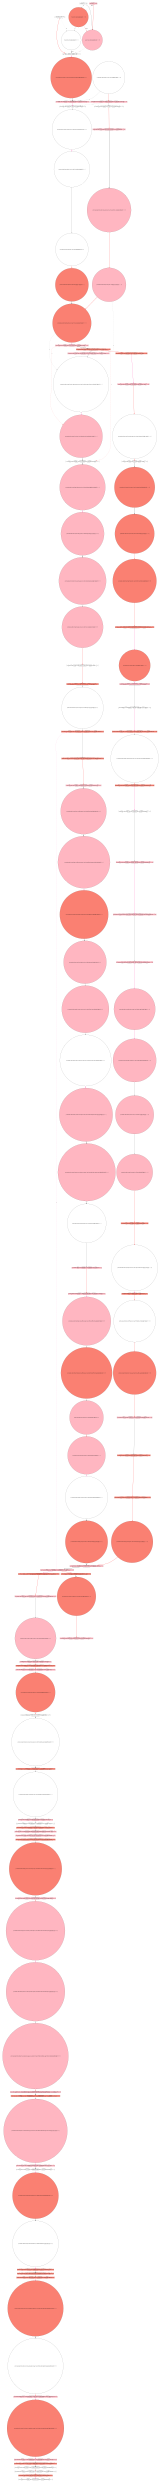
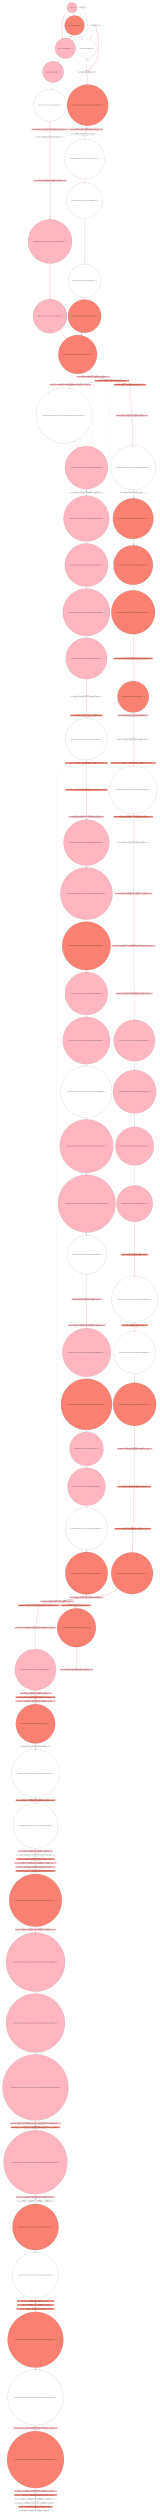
  digraph {
    fontname=Roboto
    node [fillcolor=lightpink fontname=Roboto shape=cylinder style=filled]
    edge [color=gray40 fontname=Roboto style=bold]
    n1 [fillcolor=white label="jcommander.addCommand(\"topics\",new GetTopics())@@@6@@@['0', '0', '1']"]
    n2 [fillcolor=white label="jcommander.addCommand(\"destinations\",new GetDestinations())@@@7@@@['0', '0', '1']" shape=circle]
    n3 [fillcolor=white label="jcommander.addCommand(\"policies\",new GetPolicies())@@@8@@@['0', '0', '1']" shape=circle]
    n4 [fillcolor=salmon label="jcommander.addCommand(\"info-internal\",new GetInternalInfo())@@@19@@@['1', '1', '0']" shape=circle]
    n5 [fillcolor=salmon label="jcommander.addCommand(\"partitioned-stats\",new GetPartitionedStats())@@@20@@@['1', '1', '0']" shape=circle]
    n6 [fillcolor=salmon label="jcommander.addCommand(\"partitioned-stats-internal\",new GetPartitionedStatsInternal())@@@21@@@['1', '1', '0']"]
    n7 [fillcolor=salmon label="jcommander.addCommand(\"list\",new GetNamespacesPerProperty())@@@4@@@['0', '0', '1']" shape=circle]
    n8 [label="jcommander.addCommand(\"list-cluster\",new GetNamespacesPerCluster())@@@5@@@['0', '0', '1']"]
    n9 [label="jcommander.addCommand(\"get-subscription-dispatch-rate\",new GetSubscriptionDispatchRate())@@@48@@@['0', '0', '1']"]
    n10 [label="jcommander.addCommand(\"set-publish-rate\",new SetPublishRate())@@@49@@@['0', '0', '1']" shape=circle]
    n11 [label="jcommander.addCommand(\"get-publish-rate\",new GetPublishRate())@@@50@@@['0', '0', '1']"]
    n12 [fillcolor=salmon label="jcommander.addCommand(\"revoke-permission\",new RevokePermissions())@@@13@@@['1', '1', '1']"]
    n13 [label="jcommander.addCommand(\"grant-subscription-permission\",new GrantSubscriptionPermissions())@@@14@@@['0', '0', '1']"]
    n14 [fillcolor=salmon label="jcommander.addCommand(\"subscriptions\",new ListSubscriptions())@@@14@@@['1', '1', '0']"]
    n15 [fillcolor=white label="jcommander.addCommand(\"get-clusters\",new GetReplicationClusters())@@@17@@@['0', '0', '1']"]
    n16 [fillcolor=white label="jcommander.addCommand(\"revoke-subscription-permission\",new RevokeSubscriptionPermissions())@@@15@@@['0', '0', '1']" shape=circle]
    n17 [label="jcommander.addCommand(\"unsubscribe\",new DeleteSubscription())@@@15@@@['1', '1', '0']"]
    n18 [label="jcommander.addCommand(\"get-backlog-quotas\",new GetBacklogQuotaMap())@@@18@@@['0', '0', '1']" shape=circle]
    n19 [fillcolor=white label="jcommander.addCommand(\"set-offload-threshold\",new SetOffloadThreshold())@@@75@@@['0', '0', '1']" shape=circle]
    n20 [fillcolor=salmon label="jcommander.addCommand(\"get-offload-deletion-lag\",new GetOffloadDeletionLag())@@@76@@@['0', '0', '1']"]
    n21 [fillcolor=salmon label="jcommander.addCommand(\"set-offload-deletion-lag\",new SetOffloadDeletionLag())@@@77@@@['0', '0', '1']"]
    n22 [label="jcommander.addCommand(\"get-subscribe-rate\",new GetSubscribeRate())@@@46@@@['1', '1', '1']"]
    n23 [fillcolor=salmon label="jcommander.addCommand(\"set-subscription-dispatch-rate\",new SetSubscriptionDispatchRate())@@@47@@@['0', '0', '1']"]
    n24 [fillcolor=salmon label="jcommander.addCommand(\"get-retention\",new GetRetention())@@@47@@@['0', '1', '0']"]
    n25 [fillcolor=salmon label="jcommander.addCommand(\"get-subscription-expiration-time\",new GetSubscriptionExpirationTime())@@@25@@@['0', '0', '1']"]
    n26 [fillcolor=salmon label="jcommander.addCommand(\"set-retention\",new SetRetention())@@@48@@@['0', '1', '0']" shape=circle]
    n27 [fillcolor=salmon label="jcommander.addCommand(\"set-subscription-expiration-time\",new SetSubscriptionExpirationTime())@@@26@@@['0', '0', '1']"]
    n28 [label="jcommander.addCommand(\"split-bundle\",new SplitBundle())@@@42@@@['0', '0', '1']" shape=circle]
    n29 [fillcolor=white label="jcommander.addCommand(\"set-dispatch-rate\",new SetDispatchRate())@@@43@@@['0', '0', '1']" shape=circle]
    n30 [fillcolor=salmon label="jcommander.addCommand(\"get-dispatch-rate\",new GetDispatchRate())@@@44@@@['0', '0', '1']" shape=circle]
    n31 [fillcolor=white label="jcommander.addCommand(\"create\",new Create())@@@9@@@['0', '0', '1']" shape=circle]
    n32 [fillcolor=salmon label="jcommander.addCommand(\"delete\",new Delete())@@@10@@@['0', '0', '1']" shape=circle]
    n33 [label="jcommander.addCommand(\"set-bookie-affinity-group\",new SetBookieAffinityGroup())@@@38@@@['0', '0', '1']"]
    n34 [label="jcommander.addCommand(\"get-bookie-affinity-group\",new GetBookieAffinityGroup())@@@39@@@['0', '0', '1']" shape=circle]
    n35 [fillcolor=salmon label="jcommander.addCommand(\"delete-bookie-affinity-group\",new DeleteBookieAffinityGroup())@@@40@@@['0', '0', '1']" shape=circle]
    n36 [fillcolor=salmon label="jcommander.addCommand(\"skip\",new Skip())@@@22@@@['1', '1', '0']" shape=circle]
    n37 [label="jcommander.addCommand(\"clear-backlog\",new ClearBacklog())@@@23@@@['1', '1', '0']"]
    n38 [fillcolor=salmon label="PulsarAdmin admin@@@2@@@['1', '1', '0']" shape=circle]
    n39 [fillcolor=white label="PulsarAdmin admin@@@2@@@['0', '0', '1']" shape=circle]
    n40 [label="super(\"topics\",admin)@@@3@@@['1', '1', '0']" shape=circle]
    n41 [fillcolor=white label="super(\"namespaces\",admin)@@@3@@@['0', '0', '1']"]
+   n42 [label="topics = admin.topics()@@@4@@@['1', '1', '0']" shape=circle]
    n43 [fillcolor=salmon label="jcommander.addCommand(\"remove-backlog-quota\",new RemoveBacklogQuota())@@@43@@@['1', '1', '0']"]
    n44 [fillcolor=salmon label="jcommander.addCommand(\"get-message-ttl\",new GetMessageTTL())@@@44@@@['1', '1', '0']" shape=circle]
    n45 [label="jcommander.addCommand(\"set-subscribe-rate\",new SetSubscribeRate())@@@45@@@['1', '1', '1']"]
    n46 [label="jcommander.addCommand(\"update-partitioned-topic\",new UpdatePartitionedCmd())@@@29@@@['1', '1', '0']"]
    n47 [label="jcommander.addCommand(\"get-partitioned-topic-metadata\",new GetPartitionedTopicMetadataCmd())@@@30@@@['1', '1', '0']"]
    n48 [label="jcommander.addCommand(\"delete-partitioned-topic\",new DeletePartitionedCmd())@@@31@@@['1', '1', '0']"]
    n49 [fillcolor=white label="jcommander.addCommand(\"set-delayed-delivery\",new SetDelayedDelivery())@@@57@@@['0', '0', '1']" shape=circle]
    n50 [label="jcommander.addCommand(\"get-delayed-delivery\",new GetDelayedDelivery())@@@58@@@['0', '0', '1']"]
    n51 [fillcolor=white label="jcommander.addCommand(\"get-inactive-topic-policies\",new GetInactiveTopicPolicies())@@@59@@@['0', '0', '1']"]
    n52 [fillcolor=salmon label="jcommander.addCommand(\"permissions\",new Permissions())@@@11@@@['1', '1', '1']" shape=circle]
    n53 [label="jcommander.addCommand(\"grant-permission\",new GrantPermissions())@@@12@@@['1', '1', '1']"]
    n54 [label="jcommander.addCommand(\"set-clusters\",new SetReplicationClusters())@@@16@@@['0', '0', '1']" shape=circle]
    n55 [fillcolor=salmon label="jcommander.addCommand(\"get-offload-threshold\",new GetOffloadThreshold())@@@74@@@['0', '0', '1']" shape=circle]
    n56 [fillcolor=white label="jcommander.addCommand(\"set-persistence\",new SetPersistence())@@@22@@@['0', '0', '1']"]
    n57 [fillcolor=salmon label="jcommander.addCommand(\"get-message-ttl\",new GetMessageTTL())@@@23@@@['0', '0', '1']"]
    n58 [fillcolor=white label="jcommander.addCommand(\"set-message-ttl\",new SetMessageTTL())@@@24@@@['0', '0', '1']" shape=circle]
    n59 [fillcolor=white label="jcommander.addCommand(\"set-encryption-required\",new SetEncryptionRequired())@@@55@@@['0', '0', '1']" shape=circle]
    n60 [fillcolor=salmon label="jcommander.addCommand(\"set-subscription-auth-mode\",new SetSubscriptionAuthMode())@@@56@@@['0', '0', '1']"]
    n61 [label="jcommander.addCommand(\"set-max-consumers-per-subscription\",new SetMaxConsumersPerSubscription())@@@67@@@['0', '0', '1']" shape=circle]
    n62 [label="jcommander.addCommand(\"get-max-unacked-messages-per-subscription\",new GetMaxUnackedMessagesPerSubscription())@@@68@@@['0', '0', '1']" shape=circle]
    n63 [label="jcommander.addCommand(\"set-max-unacked-messages-per-subscription\",new SetMaxUnackedMessagesPerSubscription())@@@69@@@['0', '0', '1']"]
    n64 [fillcolor=white label="jcommander.addCommand(\"list\",new ListCmd())@@@5@@@['1', '1', '0']" shape=circle]
    n65 [label="jcommander.addCommand(\"set-anti-affinity-group\",new SetAntiAffinityGroup())@@@28@@@['0', '0', '1']" shape=circle]
    n66 [label="jcommander.addCommand(\"get-anti-affinity-namespaces\",new GetAntiAffinityNamespaces())@@@29@@@['0', '0', '1']" shape=circle]
    n67 [fillcolor=salmon label="jcommander.addCommand(\"delete-anti-affinity-group\",new DeleteAntiAffinityGroup())@@@30@@@['0', '0', '1']" shape=circle]
    n68 [label="jcommander.addCommand(\"get-replicator-dispatch-rate\",new GetReplicatorDispatchRate())@@@52@@@['0', '0', '1']"]
    n69 [fillcolor=salmon label="jcommander.addCommand(\"clear-backlog\",new ClearBacklog())@@@53@@@['0', '0', '1']" shape=circle]
    n70 [fillcolor=white label="jcommander.addCommand(\"unsubscribe\",new Unsubscribe())@@@54@@@['0', '0', '1']"]
    n71 [fillcolor=white label="jcommander.addCommand(\"set-schema-autoupdate-strategy\",new SetSchemaAutoUpdateStrategy())@@@80@@@['0', '0', '1']" shape=circle]
    n72 [label="jcommander.addCommand(\"get-schema-compatibility-strategy\",new GetSchemaCompatibilityStrategy())@@@81@@@['0', '0', '1']"]
    n73 [fillcolor=salmon label="jcommander.addCommand(\"set-schema-compatibility-strategy\",new SetSchemaCompatibilityStrategy())@@@82@@@['0', '0', '1']" shape=circle]
    n74 [fillcolor=salmon label="jcommander.addCommand(\"set-backlog-quota\",new SetBacklogQuota())@@@42@@@['1', '1', '0']"]
    n75 [label="jcommander.addCommand(\"list-partitioned-topics\",new PartitionedTopicListCmd())@@@6@@@['1', '1', '0']"]
    n76 [fillcolor=white label="jcommander.addCommand(\"permissions\",new Permissions())@@@7@@@['1', '1', '0']"]
    n77 [fillcolor=salmon label="jcommander.addCommand(\"expire-messages-all-subscriptions\",new ExpireMessagesForAllSubscriptions())@@@25@@@['1', '1', '0']"]
    n78 [fillcolor=white label="jcommander.addCommand(\"create-partitioned-topic\",new CreatePartitionedCmd())@@@26@@@['1', '1', '0']" shape=circle]
    n79 [fillcolor=salmon label="jcommander.addCommand(\"create-missed-partitions\",new CreateMissedPartitionsCmd())@@@27@@@['1', '1', '0']"]
    n80 [fillcolor=white label="CmdTopics['0', '1', '0']"]
    n81 [label="jcommander.addCommand(\"get-anti-affinity-group\",new GetAntiAffinityGroup())@@@27@@@['0', '0', '1']"]
    n82 [fillcolor=salmon label="jcommander.addCommand(\"offload\",new Offload())@@@38@@@['1', '1', '0']"]
    n83 [fillcolor=white label="jcommander.addCommand(\"offload-status\",new OffloadStatusCmd())@@@39@@@['1', '1', '0']" shape=circle]
    n84 [fillcolor=salmon label="jcommander.addCommand(\"last-message-id\",new GetLastMessageId())@@@40@@@['1', '1', '0']" shape=circle]
    n85 [label="jcommander.addCommand(\"reset-cursor\",new ResetCursor())@@@34@@@['1', '1', '0']" shape=circle]
    n86 [label="jcommander.addCommand(\"terminate\",new Terminate())@@@35@@@['1', '1', '0']" shape=circle]
    n87 [fillcolor=salmon label="jcommander.addCommand(\"compact\",new Compact())@@@36@@@['1', '1', '0']"]
    n88 [fillcolor=salmon label="jcommander.addCommand(\"set-inactive-topic-policies\",new SetInactiveTopicPolicies())@@@60@@@['0', '0', '1']"]
    n89 [label="jcommander.addCommand(\"remove-inactive-topic-policies\",new RemoveInactiveTopicPolicies())@@@61@@@['0', '0', '1']"]
    n90 [label="jcommander.addCommand(\"get-max-producers-per-topic\",new GetMaxProducersPerTopic())@@@62@@@['0', '0', '1']"]
    n91 [fillcolor=salmon label="jcommander.addCommand(\"set-max-producers-per-topic\",new SetMaxProducersPerTopic())@@@63@@@['0', '0', '1']"]
    n92 [label="jcommander.addCommand(\"get-compaction-threshold\",new GetCompactionThreshold())@@@72@@@['0', '0', '1']"]
    n93 [fillcolor=white label="jcommander.addCommand(\"set-compaction-threshold\",new SetCompactionThreshold())@@@73@@@['0', '0', '1']"]
    n94 [fillcolor=white label="CmdNamespaces['0', '0', '1']"]
    n95 [label="jcommander.addCommand(\"set-deduplication\",new SetDeduplication())@@@31@@@['0', '0', '1']" shape=circle]
    n96 [label="jcommander.addCommand(\"lookup\",new Lookup())@@@10@@@['1', '1', '0']" shape=circle]
    n97 [fillcolor=white label="jcommander.addCommand(\"expire-messages\",new ExpireMessages())@@@24@@@['1', '1', '0']"]
    n98 [fillcolor=white label="jcommander.addCommand(\"create\",new CreateNonPartitionedCmd())@@@28@@@['1', '1', '0']"]
    n99 [fillcolor=white label="jcommander.addCommand(\"compaction-status\",new CompactionStatusCmd())@@@37@@@['1', '1', '0']" shape=circle]
    n100 [label="jcommander.addCommand(\"set-auto-subscription-creation\",new SetAutoSubscriptionCreation())@@@34@@@['0', '0', '1']" shape=circle]
    n101 [label="jcommander.addCommand(\"remove-auto-subscription-creation\",new RemoveAutoSubscriptionCreation())@@@35@@@['0', '0', '1']" shape=circle]
    n102 [fillcolor=white label="jcommander.addCommand(\"get-retention\",new GetRetention())@@@36@@@['0', '0', '1']" shape=circle]
    n103 [label="jcommander.addCommand(\"unload\",new Unload())@@@41@@@['0', '0', '1']" shape=circle]
    n104 [label="jcommander.addCommand(\"set-retention\",new SetRetention())@@@37@@@['0', '0', '1']"]
    n105 [label="jcommander.addCommand(\"remove-retention\",new RemoveRetention())@@@49@@@['0', '1', '0']"]
    n106 [label="jcommander.addCommand(\"set-backlog-quota\",new SetBacklogQuota())@@@19@@@['0', '0', '1']" shape=circle]
    n107 [label="jcommander.addCommand(\"remove-backlog-quota\",new RemoveBacklogQuota())@@@20@@@['0', '0', '1']" shape=circle]
    n108 [label="jcommander.addCommand(\"get-persistence\",new GetPersistence())@@@21@@@['0', '0', '1']" shape=circle]
    n109 [label="jcommander.addCommand(\"grant-permission\",new GrantPermissions())@@@8@@@['1', '1', '0']"]
    n110 [label="jcommander.addCommand(\"revoke-permission\",new RevokePermissions())@@@9@@@['1', '1', '0']" shape=circle]
    n111 [fillcolor=salmon label="jcommander.addCommand(\"get-max-unacked-messages-per-consumer\",new GetMaxUnackedMessagesPerConsumer())@@@70@@@['0', '0', '1']"]
    n112 [label="jcommander.addCommand(\"set-auto-topic-creation\",new SetAutoTopicCreation())@@@32@@@['0', '0', '1']" shape=circle]
    n113 [fillcolor=white label="jcommander.addCommand(\"remove-auto-topic-creation\",new RemoveAutoTopicCreation())@@@33@@@['0', '0', '1']" shape=circle]
    n114 [label="jcommander.addCommand(\"get-max-consumers-per-subscription\",new GetMaxConsumersPerSubscription())@@@66@@@['0', '0', '1']" shape=circle]
    n115 [label="jcommander.addCommand(\"set-max-unacked-messages-per-consumer\",new SetMaxUnackedMessagesPerConsumer())@@@71@@@['0', '0', '1']" shape=circle]
    n116 [label="jcommander.addCommand(\"get-message-by-id\",new GetMessageById())@@@33@@@['1', '1', '0']" shape=circle]
-   n117 [label="CmdTopics['1', '0', '0']"]
+   n117 [label="CmdTopics['1', '0', '0']" shape=circle]
    n118 [fillcolor=white label="jcommander.addCommand(\"get-schema-validation-enforce\",new GetSchemaValidationEnforced())@@@85@@@['0', '0', '1']"]
    n119 [fillcolor=white label="jcommander.addCommand(\"set-schema-validation-enforce\",new SetSchemaValidationEnforced())@@@86@@@['0', '0', '1']"]
    n120 [fillcolor=salmon label="jcommander.addCommand(\"set-offload-policies\",new SetOffloadPolicies())@@@87@@@['0', '0', '1']"]
    n121 [label="jcommander.addCommand(\"get-backlog-quotas\",new GetBacklogQuotaMap())@@@41@@@['1', '1', '0']"]
    n122 [fillcolor=white label="jcommander.addCommand(\"get-offload-policies\",new GetOffloadPolicies())@@@88@@@['0', '0', '1']"]
    n123 [label="jcommander.addCommand(\"peek-messages\",new PeekMessages())@@@32@@@['1', '1', '0']" shape=circle]
    n124 [fillcolor=salmon label="jcommander.addCommand(\"clear-offload-deletion-lag\",new ClearOffloadDeletionLag())@@@78@@@['0', '0', '1']"]
    n125 [fillcolor=salmon label="jcommander.addCommand(\"get-schema-autoupdate-strategy\",new GetSchemaAutoUpdateStrategy())@@@79@@@['0', '0', '1']" shape=circle]
    n126 [fillcolor=salmon label="jcommander.addCommand(\"get-max-consumers-per-topic\",new GetMaxConsumersPerTopic())@@@64@@@['0', '0', '1']" shape=circle]
    n127 [label="jcommander.addCommand(\"set-max-consumers-per-topic\",new SetMaxConsumersPerTopic())@@@65@@@['0', '0', '1']"]
    n128 [label="jcommander.addCommand(\"get-is-allow-auto-update-schema\",new GetIsAllowAutoUpdateSchema())@@@83@@@['0', '0', '1']"]
    n129 [fillcolor=salmon label="jcommander.addCommand(\"set-is-allow-auto-update-schema\",new SetIsAllowAutoUpdateSchema())@@@84@@@['0', '0', '1']"]
    n130 [fillcolor=salmon label="jcommander.addCommand(\"set-replicator-dispatch-rate\",new SetReplicatorDispatchRate())@@@51@@@['0', '0', '1']"]
    n131 [fillcolor=white label="jcommander.addCommand(\"create-subscription\",new CreateSubscription())@@@16@@@['1', '1', '0']" shape=circle]
    n132 [fillcolor=white label="jcommander.addCommand(\"stats\",new GetStats())@@@17@@@['1', '1', '0']"]
    n133 [fillcolor=salmon label="jcommander.addCommand(\"stats-internal\",new GetInternalStats())@@@18@@@['1', '1', '0']" shape=circle]
    n1 -> n2
    n2 -> n3 [color=deeppink]
    n3 -> n31
    n4 -> n5 [color=red]
    n5 -> n6 [color=red]
    n6 -> n36 [color=deeppink]
    n7 -> n8 [color=black]
    n8 -> n1 [color=deeppink]
    n9 -> n10
    n10 -> n11
    n11 -> n130 [color=red]
    n12 -> n13
    n12 -> n14 [color=red]
    n12 -> n15 [color=red label=0 style=dashed]
    n13 -> n16
    n14 -> n17 [color=deeppink]
    n15 -> n18 [color=black]
    n16 -> n54 [color=deeppink]
    n17 -> n131 [color=red]
    n18 -> n106 [color=deeppink]
    n19 -> n20 [color=deeppink]
    n20 -> n21 [color=black]
    n21 -> n124
    n22 -> n23 [color=deeppink]
    n22 -> n24 [color=red]
    n22 -> n25 [color=deeppink label=0 style=dashed]
    n23 -> n9 [color=red]
    n24 -> n26 [color=black]
    n25 -> n27
    n26 -> n105 [color=red]
    n27 -> n81 [color=red]
    n28 -> n29 [color=deeppink]
    n29 -> n30 [color=black]
    n30 -> n45 [color=black]
    n31 -> n32 [color=red]
    n32 -> n52 [color=black]
    n33 -> n34 [color=deeppink]
    n34 -> n35
    n35 -> n103
    n36 -> n37 [color=deeppink]
    n37 -> n97
    n38 -> n39 [label=0 style=solid]
    n38 -> n40 [color=red label=admin style=solid]
    n39 -> n41 [color=black label=admin style=solid]
    n40 -> n41 [label=0 style=dashed]
+   n40 -> n42
    n41 -> n7 [color=deeppink]
+   n42 -> n64 [color=deeppink]
    n43 -> n44 [color=red]
    n44 -> n45 [color=red]
    n45 -> n22 [color=black]
    n46 -> n47 [color=deeppink]
    n47 -> n48
    n48 -> n123 [color=deeppink]
    n49 -> n50
    n50 -> n51
    n51 -> n88
    n52 -> n16 [label=0 style=dashed]
    n52 -> n53 [color=deeppink]
    n53 -> n12 [color=black]
    n53 -> n54 [color=red label=0 style=dashed]
    n54 -> n15 [color=black]
    n55 -> n19 [color=black]
    n56 -> n57 [color=red]
    n57 -> n58
    n58 -> n25
    n59 -> n60 [color=black]
    n60 -> n49
    n61 -> n62
    n62 -> n63 [color=red]
    n63 -> n111 [color=black]
    n64 -> n8 [color=black label=0 style=dashed]
    n64 -> n75 [color=red]
    n65 -> n66 [color=black]
    n66 -> n67 [color=deeppink]
    n67 -> n95 [color=black]
    n68 -> n69
    n69 -> n70 [color=red]
    n70 -> n59 [color=black]
    n71 -> n72 [color=red]
    n72 -> n73 [color=deeppink]
    n73 -> n128 [color=deeppink]
    n74 -> n43 [color=red]
    n75 -> n1 [label=0 style=dashed]
    n75 -> n76
    n76 -> n109 [color=red]
    n77 -> n78
    n78 -> n79 [color=red]
    n79 -> n98 [color=deeppink]
    n80 -> n38 [color=black label=true style=dotted]
    n80 -> n40
    n81 -> n65 [color=black]
    n82 -> n83 [color=red]
    n83 -> n84 [color=red]
    n84 -> n121 [color=red]
    n85 -> n86
    n86 -> n87 [color=red]
    n87 -> n99 [color=red]
    n88 -> n89
    n89 -> n90
    n90 -> n91
    n91 -> n126
    n92 -> n93 [color=black]
    n93 -> n55 [color=deeppink]
    n94 -> n39 [label=true style=dotted]
    n94 -> n41 [color=red]
    n95 -> n112
    n96 -> n13 [label=0 style=dashed]
    n96 -> n52 [color=red]
    n97 -> n77 [color=deeppink]
    n98 -> n46
    n99 -> n82 [color=deeppink]
    n100 -> n101 [color=black]
    n101 -> n102 [color=black]
    n102 -> n104
    n103 -> n28 [color=red]
    n104 -> n33 [color=red]
    n106 -> n107 [color=black]
    n107 -> n108
    n108 -> n56 [color=red]
    n109 -> n110 [color=black]
    n110 -> n96 [color=red]
    n111 -> n115
    n112 -> n113
    n113 -> n100 [color=deeppink]
    n114 -> n61 [color=deeppink]
    n115 -> n92 [color=deeppink]
    n116 -> n85
    n117 -> n38 [label=admin style=dotted]
    n117 -> n40 [color=red]
    n118 -> n119 [color=red]
    n119 -> n120 [color=red]
    n120 -> n122 [color=deeppink]
    n121 -> n74
    n123 -> n116 [color=deeppink]
    n124 -> n125 [color=deeppink]
    n125 -> n71 [color=black]
    n126 -> n127
    n127 -> n114 [color=red]
    n128 -> n129
    n129 -> n118 [color=black]
    n130 -> n68 [color=red]
    n131 -> n132 [color=red]
    n132 -> n133 [color=black]
    n133 -> n4 [color=black]
  }
